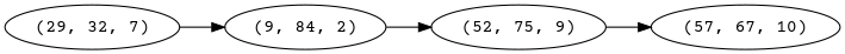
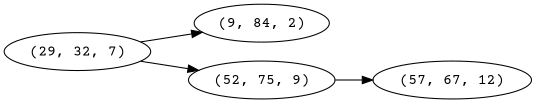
  digraph {
    fontname="Courier Prime"
    rankdir=LR
    node [fontname="Courier Prime"]
    edge [fontname="Courier Prime"]
    "(9, 84, 2)"
    "(52, 75, 9)"
    "(29, 32, 7)"
-   "(57, 67, 12)" [label="(57, 67, 10)"]
-   "(9, 84, 2)" -> "(52, 75, 9)"
+   "(57, 67, 12)"
+   "(29, 32, 7)" -> "(52, 75, 9)"
    "(52, 75, 9)" -> "(57, 67, 12)"
    "(29, 32, 7)" -> "(9, 84, 2)"
  }
